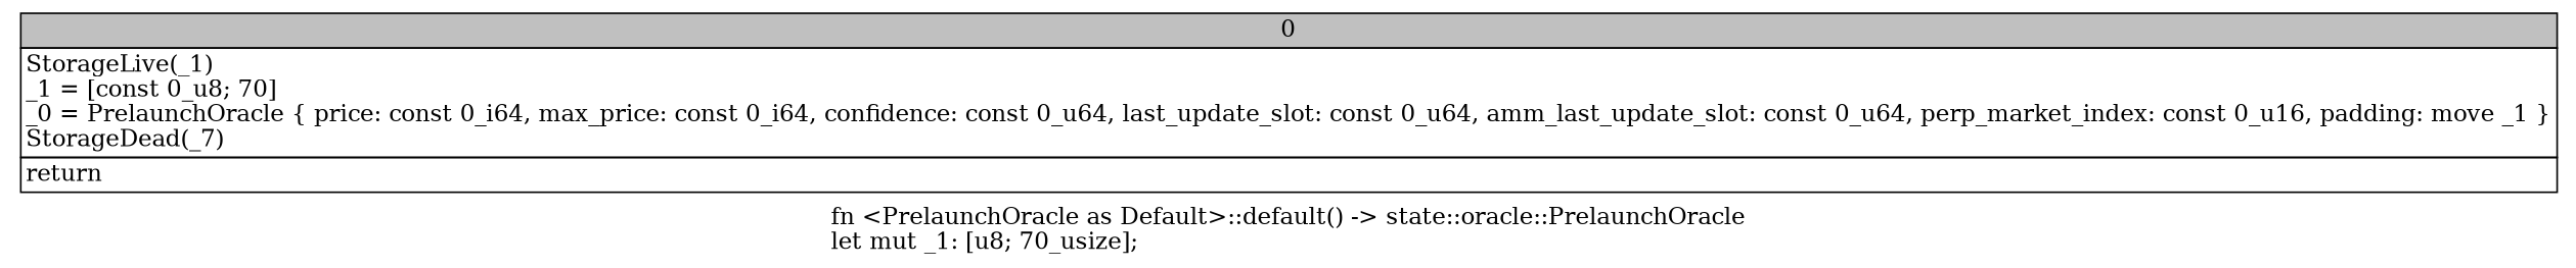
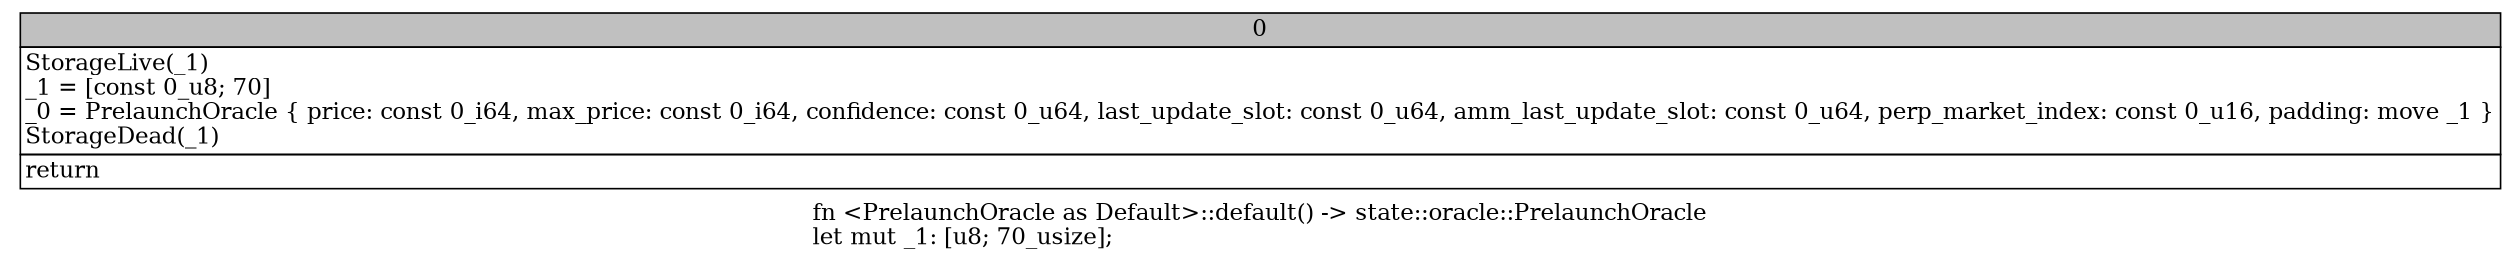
  digraph {
    fontname="DejaVu Serif"
    label=<fn &lt;PrelaunchOracle as Default&gt;::default() -&gt; state::oracle::PrelaunchOracle<br align="left"/>let mut _1: [u8; 70_usize];<br align="left"/>>
-   n1 [fontname="DejaVu Serif" label=<<table border="0" cellborder="1" cellspacing="0"><tr><td bgcolor="gray" align="center" colspan="1">0</td></tr><tr><td align="left" balign="left">StorageLive(_1)<br/>_1 = [const 0_u8; 70]<br/>_0 = PrelaunchOracle { price: const 0_i64, max_price: const 0_i64, confidence: const 0_u64, last_update_slot: const 0_u64, amm_last_update_slot: const 0_u64, perp_market_index: const 0_u16, padding: move _1 }<br/>StorageDead(_7)<br/></td></tr><tr><td align="left">return</td></tr></table>> shape=none]
+   n1 [fontname="DejaVu Serif" label=<<table border="0" cellborder="1" cellspacing="0"><tr><td bgcolor="gray" align="center" colspan="1">0</td></tr><tr><td align="left" balign="left">StorageLive(_1)<br/>_1 = [const 0_u8; 70]<br/>_0 = PrelaunchOracle { price: const 0_i64, max_price: const 0_i64, confidence: const 0_u64, last_update_slot: const 0_u64, amm_last_update_slot: const 0_u64, perp_market_index: const 0_u16, padding: move _1 }<br/>StorageDead(_1)<br/></td></tr><tr><td align="left">return</td></tr></table>> shape=none]
  }
